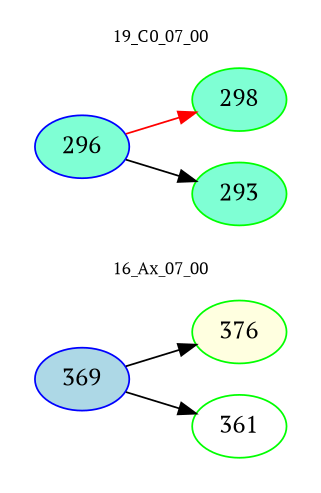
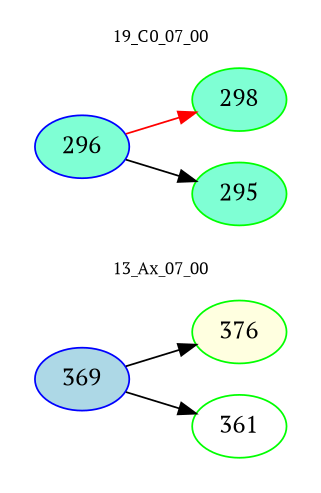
  digraph {
    fontname="PT Serif"
    rankdir=LR
    node [color=green fillcolor=aquamarine fontname="PT Serif" style=filled]
    edge [color=black fontname="PT Serif"]
    n1 [color=blue fillcolor=lightblue label=369]
    n2 [fillcolor=white label=361]
    n3 [fillcolor=lightyellow label=376]
    n4 [color=blue label=296]
-   n5 [label=293]
+   n5 [label=295]
    n6 [label=298]
    subgraph cluster_1 {
      color=white
      fontsize=10
-     label="16_Ax_07_00"
+     label="13_Ax_07_00"
      n1
      n2
      n3
    }
    subgraph cluster_2 {
      color=white
      fontsize=10
      label="19_C0_07_00"
      n4
      n5
      n6
    }
    n1 -> n2
    n1 -> n3
    n4 -> n5
    n4 -> n6 [color=red]
  }
